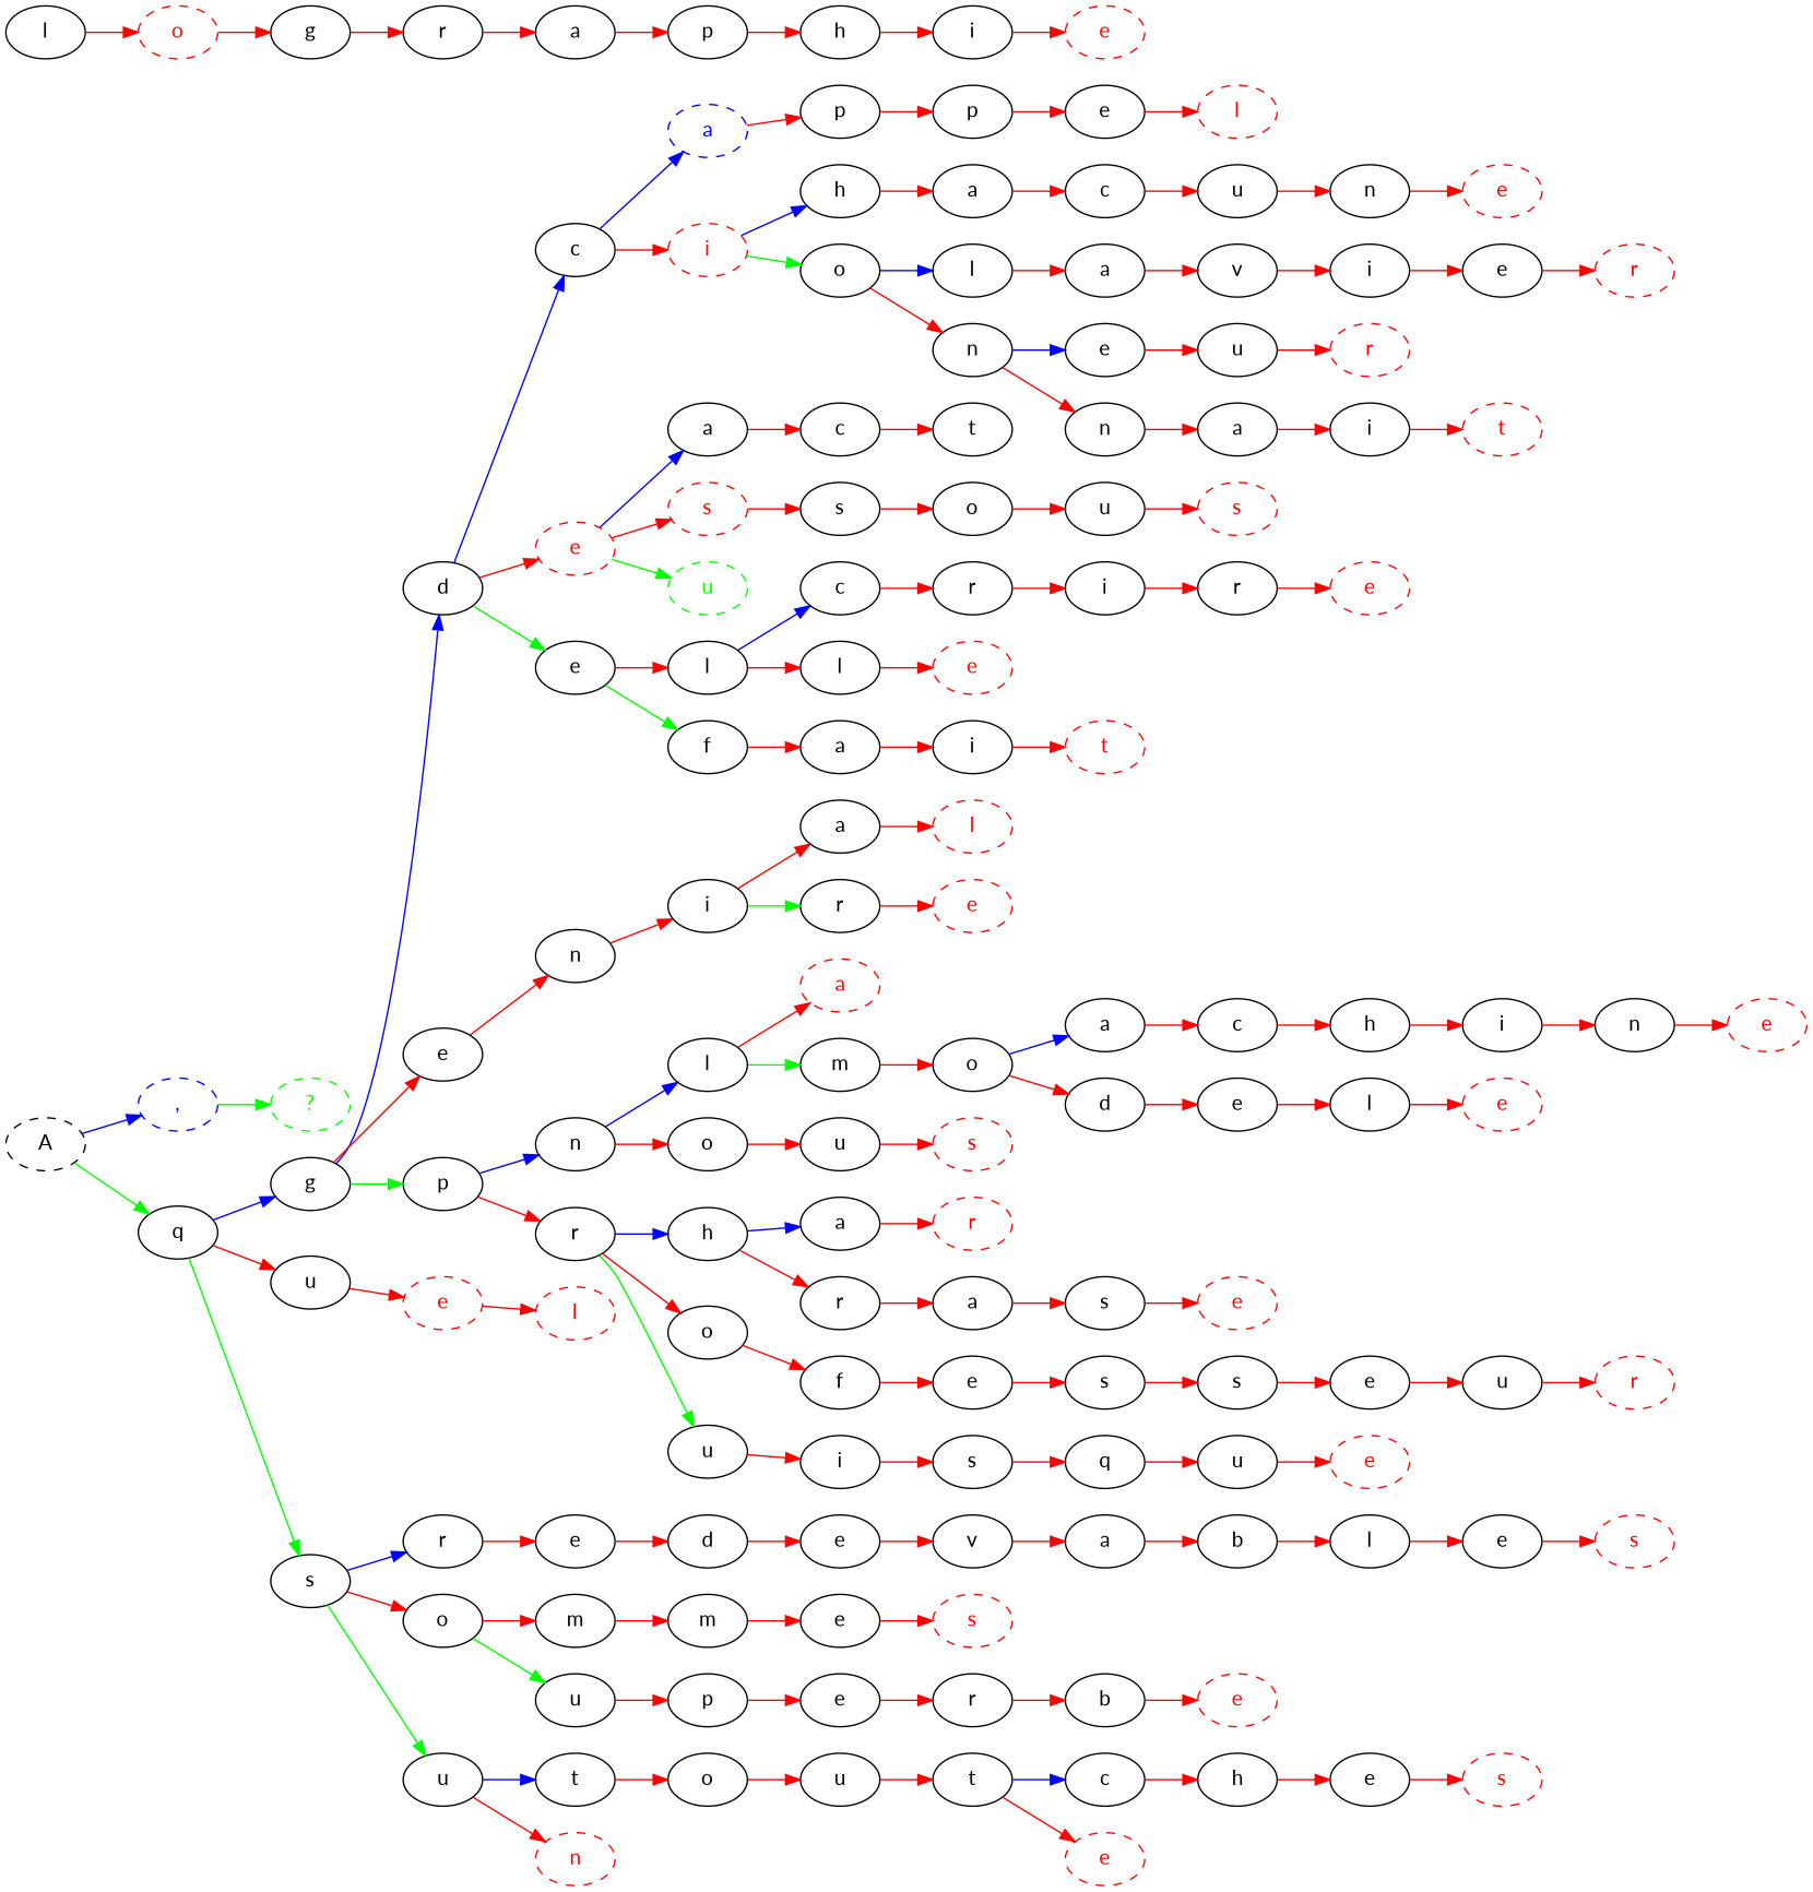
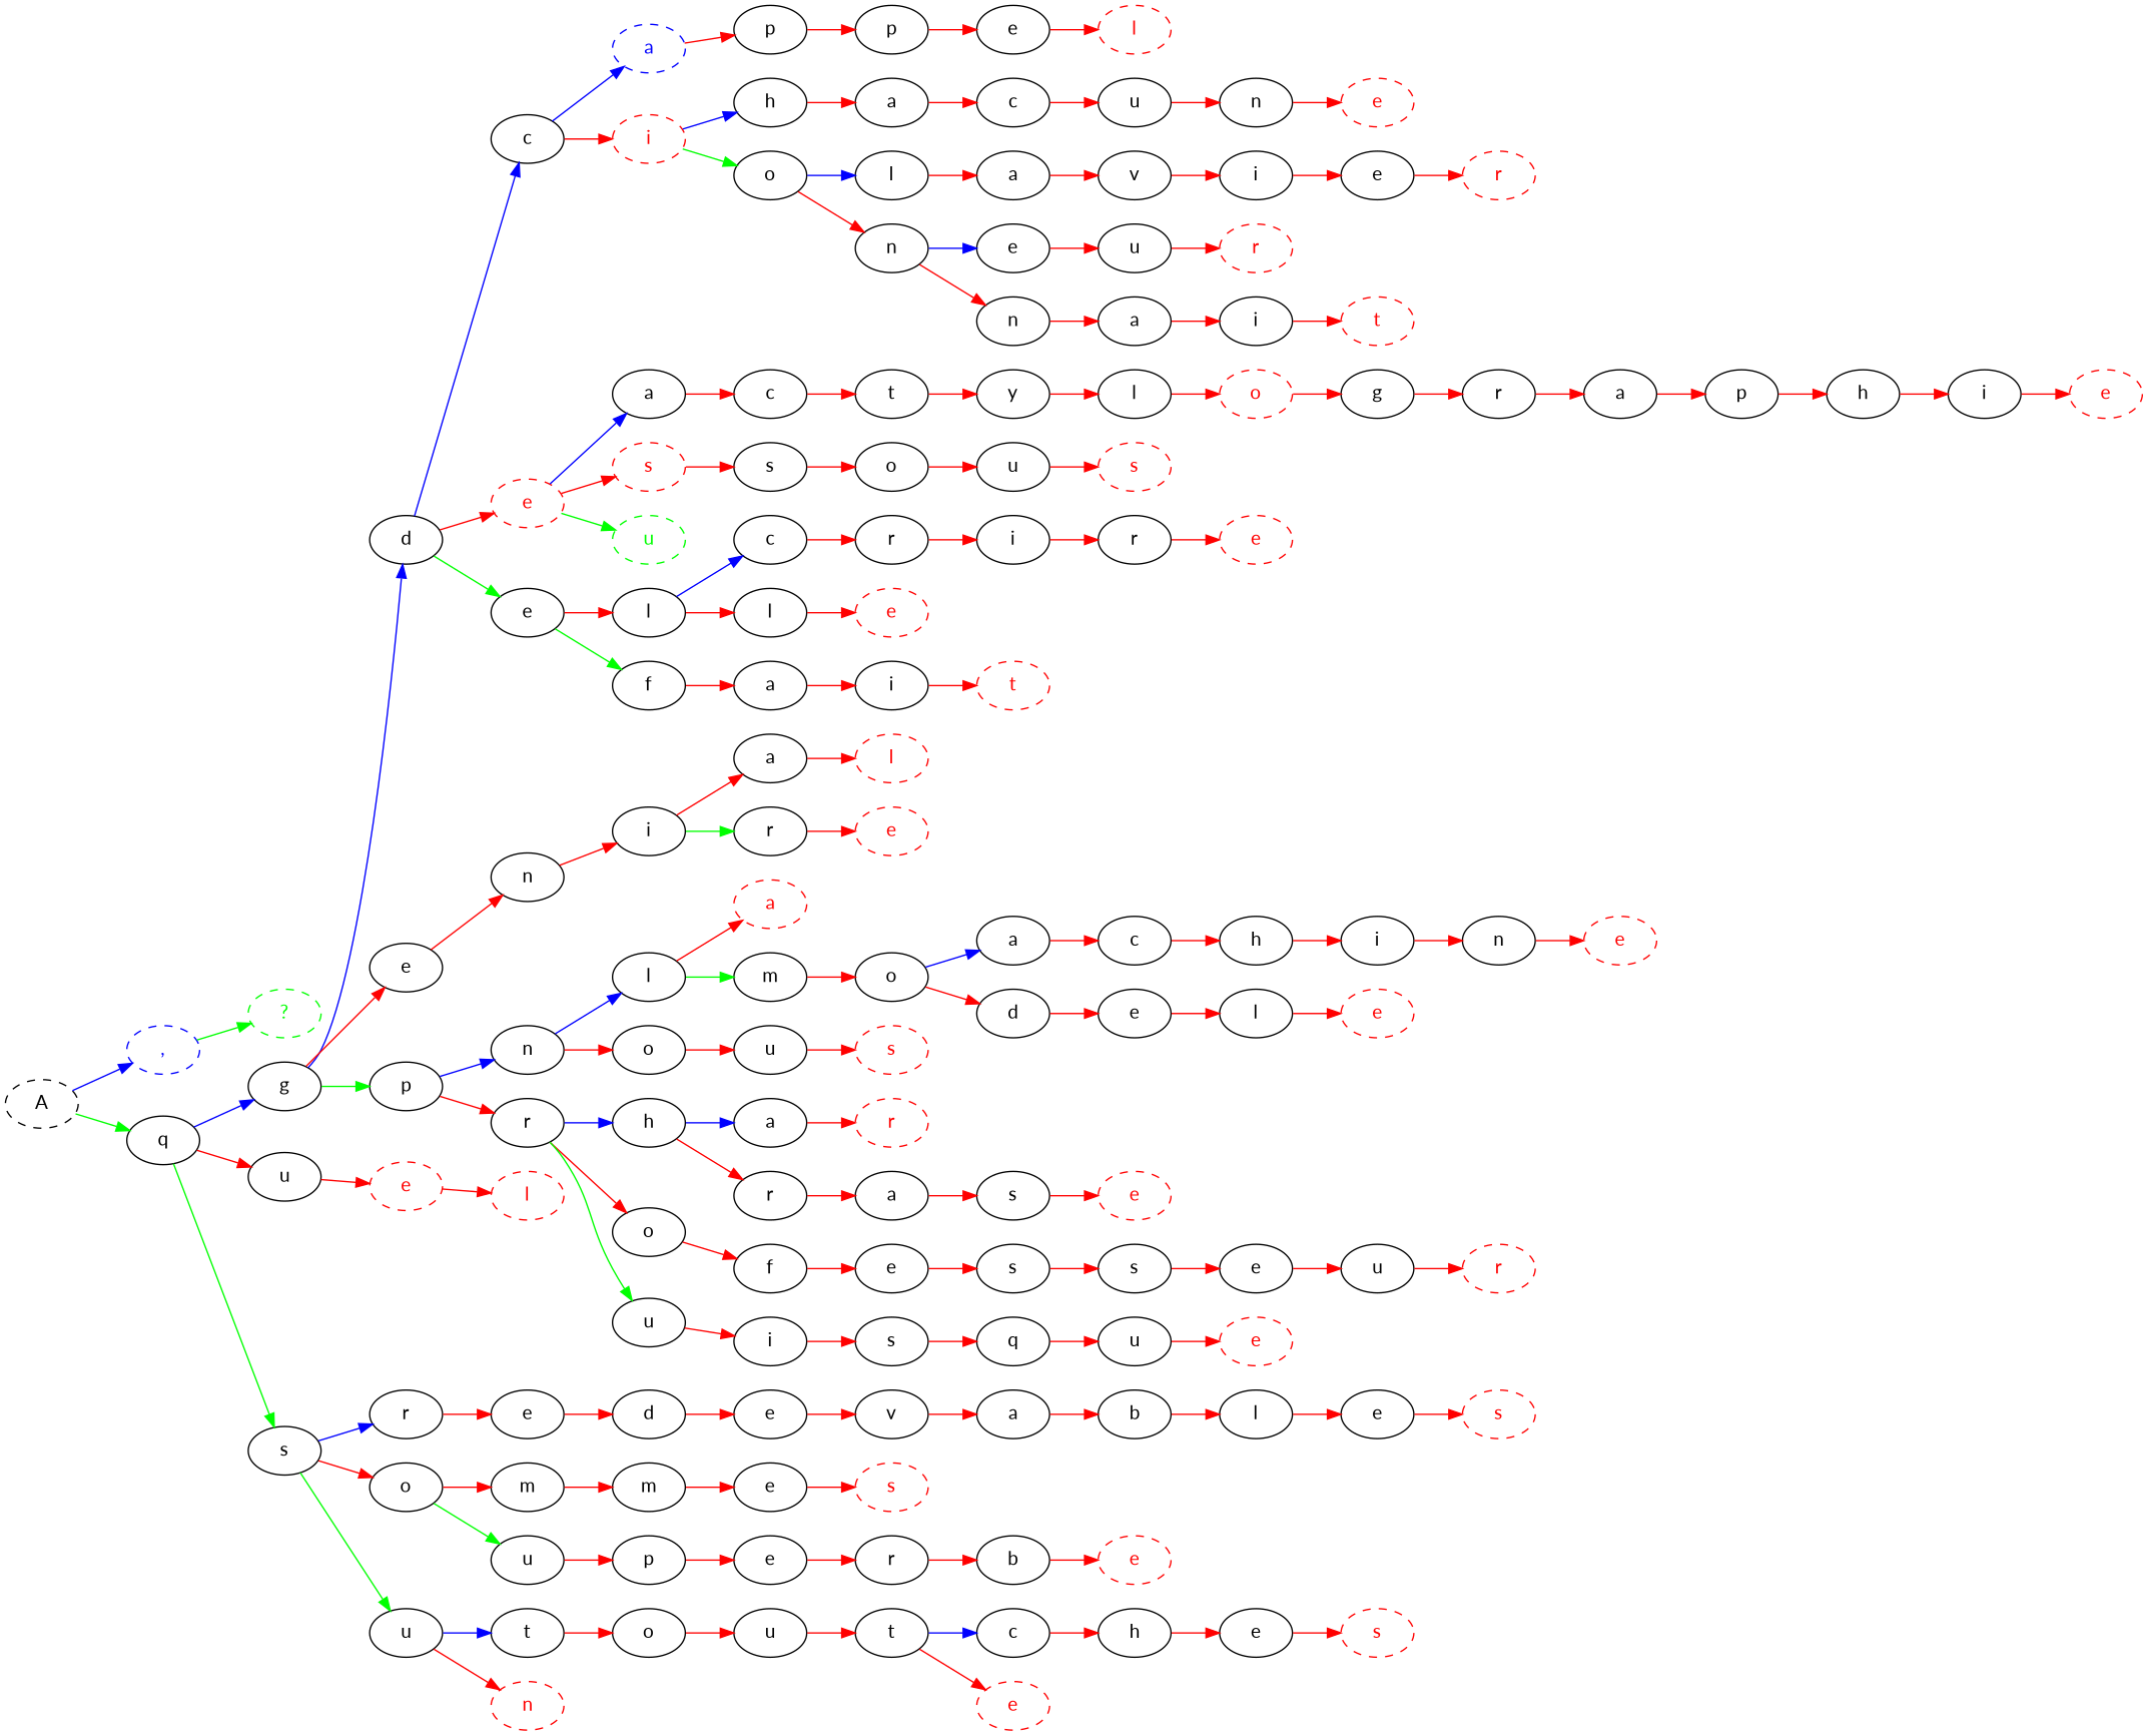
  digraph {
    rankdir=LR
    fontname=Lato
    node [fontname=Lato]
    edge [color=red fontname=Lato]
    n1 [color=black fontcolor=black label=A style=dashed]
    n2 [color=blue fontcolor=blue label="," style=dashed]
    n3 [label=q]
    n4 [color=green fontcolor=green label="?" style=dashed]
    n5 [label=g]
    n6 [label=u]
    n7 [label=s]
    n8 [label=d]
    n9 [label=e]
    n10 [label=p]
    n11 [label=c]
    n12 [color=red fontcolor=red label=e style=dashed]
    n13 [label=e]
    n14 [color=blue fontcolor=blue label=a style=dashed]
    n15 [color=red fontcolor=red label=i style=dashed]
    n16 [label=p]
    n17 [label=p]
    n18 [label=e]
    n19 [color=red fontcolor=red label=l style=dashed]
    n20 [label=h]
    n21 [label=o]
    n22 [label=a]
    n23 [label=c]
    n24 [label=u]
    n25 [label=n]
    n26 [color=red fontcolor=red label=e style=dashed]
    n27 [label=l]
    n28 [label=n]
    n29 [label=a]
    n30 [label=v]
    n31 [label=i]
    n32 [label=e]
    n33 [color=red fontcolor=red label=r style=dashed]
    n34 [label=e]
    n35 [label=n]
    n36 [label=u]
    n37 [color=red fontcolor=red label=r style=dashed]
    n38 [label=a]
    n39 [label=i]
    n40 [color=red fontcolor=red label=t style=dashed]
    n41 [label=a]
    n42 [color=red fontcolor=red label=s style=dashed]
    n43 [color=green fontcolor=green label=u style=dashed]
    n44 [label=c]
    n45 [label=t]
+   n46 [label=y]
    n47 [label=l]
    n48 [color=red fontcolor=red label=o style=dashed]
    n49 [label=g]
    n50 [label=r]
    n51 [label=a]
    n52 [label=p]
    n53 [label=h]
    n54 [label=i]
    n55 [color=red fontcolor=red label=e style=dashed]
    n56 [label=s]
    n57 [label=o]
    n58 [label=u]
    n59 [color=red fontcolor=red label=s style=dashed]
    n60 [label=l]
    n61 [label=f]
    n62 [label=c]
    n63 [label=l]
    n64 [label=r]
    n65 [label=i]
    n66 [label=r]
    n67 [color=red fontcolor=red label=e style=dashed]
    n68 [color=red fontcolor=red label=e style=dashed]
    n69 [label=a]
    n70 [label=i]
    n71 [color=red fontcolor=red label=t style=dashed]
    n72 [label=n]
    n73 [label=i]
    n74 [label=a]
    n75 [label=r]
    n76 [color=red fontcolor=red label=l style=dashed]
    n77 [color=red fontcolor=red label=e style=dashed]
    n78 [label=n]
    n79 [label=r]
    n80 [label=l]
    n81 [label=o]
    n82 [color=red fontcolor=red label=a style=dashed]
    n83 [label=m]
    n84 [label=o]
    n85 [label=a]
    n86 [label=d]
    n87 [label=c]
    n88 [label=h]
    n89 [label=i]
    n90 [label=n]
    n91 [color=red fontcolor=red label=e style=dashed]
    n92 [label=e]
    n93 [label=l]
    n94 [color=red fontcolor=red label=e style=dashed]
    n95 [label=u]
    n96 [color=red fontcolor=red label=s style=dashed]
    n97 [label=h]
    n98 [label=o]
    n99 [label=u]
    n100 [label=a]
    n101 [label=r]
    n102 [color=red fontcolor=red label=r style=dashed]
    n103 [label=a]
    n104 [label=s]
    n105 [color=red fontcolor=red label=e style=dashed]
    n106 [label=f]
    n107 [label=e]
    n108 [label=s]
    n109 [label=s]
    n110 [label=e]
    n111 [label=u]
    n112 [color=red fontcolor=red label=r style=dashed]
    n113 [label=i]
    n114 [label=s]
    n115 [label=q]
    n116 [label=u]
    n117 [color=red fontcolor=red label=e style=dashed]
    n118 [color=red fontcolor=red label=e style=dashed]
    n119 [color=red fontcolor=red label=l style=dashed]
    n120 [label=r]
    n121 [label=o]
    n122 [label=u]
    n123 [label=e]
    n124 [label=d]
    n125 [label=e]
    n126 [label=v]
    n127 [label=a]
    n128 [label=b]
    n129 [label=l]
    n130 [label=e]
    n131 [color=red fontcolor=red label=s style=dashed]
    n132 [label=m]
    n133 [label=u]
    n134 [label=m]
    n135 [label=e]
    n136 [color=red fontcolor=red label=s style=dashed]
    n137 [label=p]
    n138 [label=e]
    n139 [label=r]
    n140 [label=b]
    n141 [color=red fontcolor=red label=e style=dashed]
    n142 [label=t]
    n143 [color=red fontcolor=red label=n style=dashed]
    n144 [label=o]
    n145 [label=u]
    n146 [label=t]
    n147 [label=c]
    n148 [color=red fontcolor=red label=e style=dashed]
    n149 [label=h]
    n150 [label=e]
    n151 [color=red fontcolor=red label=s style=dashed]
    n1 -> n2 [color=blue]
    n1 -> n3 [color=green]
    n2 -> n4 [color=green]
    n3 -> n5 [color=blue]
    n3 -> n6
    n3 -> n7 [color=green]
    n5 -> n8 [color=blue]
    n5 -> n9
    n5 -> n10 [color=green]
    n6 -> n118
    n7 -> n120 [color=blue]
    n7 -> n121
    n7 -> n122 [color=green]
    n8 -> n11 [color=blue]
    n8 -> n12
    n8 -> n13 [color=green]
    n9 -> n72
    n10 -> n78 [color=blue]
    n10 -> n79
    n11 -> n14 [color=blue]
    n11 -> n15
    n12 -> n41 [color=blue]
    n12 -> n42
    n12 -> n43 [color=green]
    n13 -> n60
    n13 -> n61 [color=green]
    n14 -> n16
    n15 -> n20 [color=blue]
    n15 -> n21 [color=green]
    n16 -> n17
    n17 -> n18
    n18 -> n19
    n20 -> n22
    n21 -> n27 [color=blue]
    n21 -> n28
    n22 -> n23
    n23 -> n24
    n24 -> n25
    n25 -> n26
    n27 -> n29
    n28 -> n34 [color=blue]
    n28 -> n35
    n29 -> n30
    n30 -> n31
    n31 -> n32
    n32 -> n33
    n34 -> n36
    n35 -> n38
    n36 -> n37
    n38 -> n39
    n39 -> n40
    n41 -> n44
    n42 -> n56
    n44 -> n45
+   n45 -> n46
+   n46 -> n47
    n47 -> n48
    n48 -> n49
    n49 -> n50
    n50 -> n51
    n51 -> n52
    n52 -> n53
    n53 -> n54
    n54 -> n55
    n56 -> n57
    n57 -> n58
    n58 -> n59
    n60 -> n62 [color=blue]
    n60 -> n63
    n61 -> n69
    n62 -> n64
    n63 -> n68
    n64 -> n65
    n65 -> n66
    n66 -> n67
    n69 -> n70
    n70 -> n71
    n72 -> n73
    n73 -> n74
    n73 -> n75 [color=green]
    n74 -> n76
    n75 -> n77
    n78 -> n80 [color=blue]
    n78 -> n81
    n79 -> n97 [color=blue]
    n79 -> n98
    n79 -> n99 [color=green]
    n80 -> n82
    n80 -> n83 [color=green]
    n81 -> n95
    n83 -> n84
    n84 -> n85 [color=blue]
    n84 -> n86
    n85 -> n87
    n86 -> n92
    n87 -> n88
    n88 -> n89
    n89 -> n90
    n90 -> n91
    n92 -> n93
    n93 -> n94
    n95 -> n96
    n97 -> n100 [color=blue]
    n97 -> n101
    n98 -> n106
    n99 -> n113
    n100 -> n102
    n101 -> n103
    n103 -> n104
    n104 -> n105
    n106 -> n107
    n107 -> n108
    n108 -> n109
    n109 -> n110
    n110 -> n111
    n111 -> n112
    n113 -> n114
    n114 -> n115
    n115 -> n116
    n116 -> n117
    n118 -> n119
    n120 -> n123
    n121 -> n132
    n121 -> n133 [color=green]
    n122 -> n142 [color=blue]
    n122 -> n143
    n123 -> n124
    n124 -> n125
    n125 -> n126
    n126 -> n127
    n127 -> n128
    n128 -> n129
    n129 -> n130
    n130 -> n131
    n132 -> n134
    n133 -> n137
    n134 -> n135
    n135 -> n136
    n137 -> n138
    n138 -> n139
    n139 -> n140
    n140 -> n141
    n142 -> n144
    n144 -> n145
    n145 -> n146
    n146 -> n147 [color=blue]
    n146 -> n148
    n147 -> n149
    n149 -> n150
    n150 -> n151
  }
